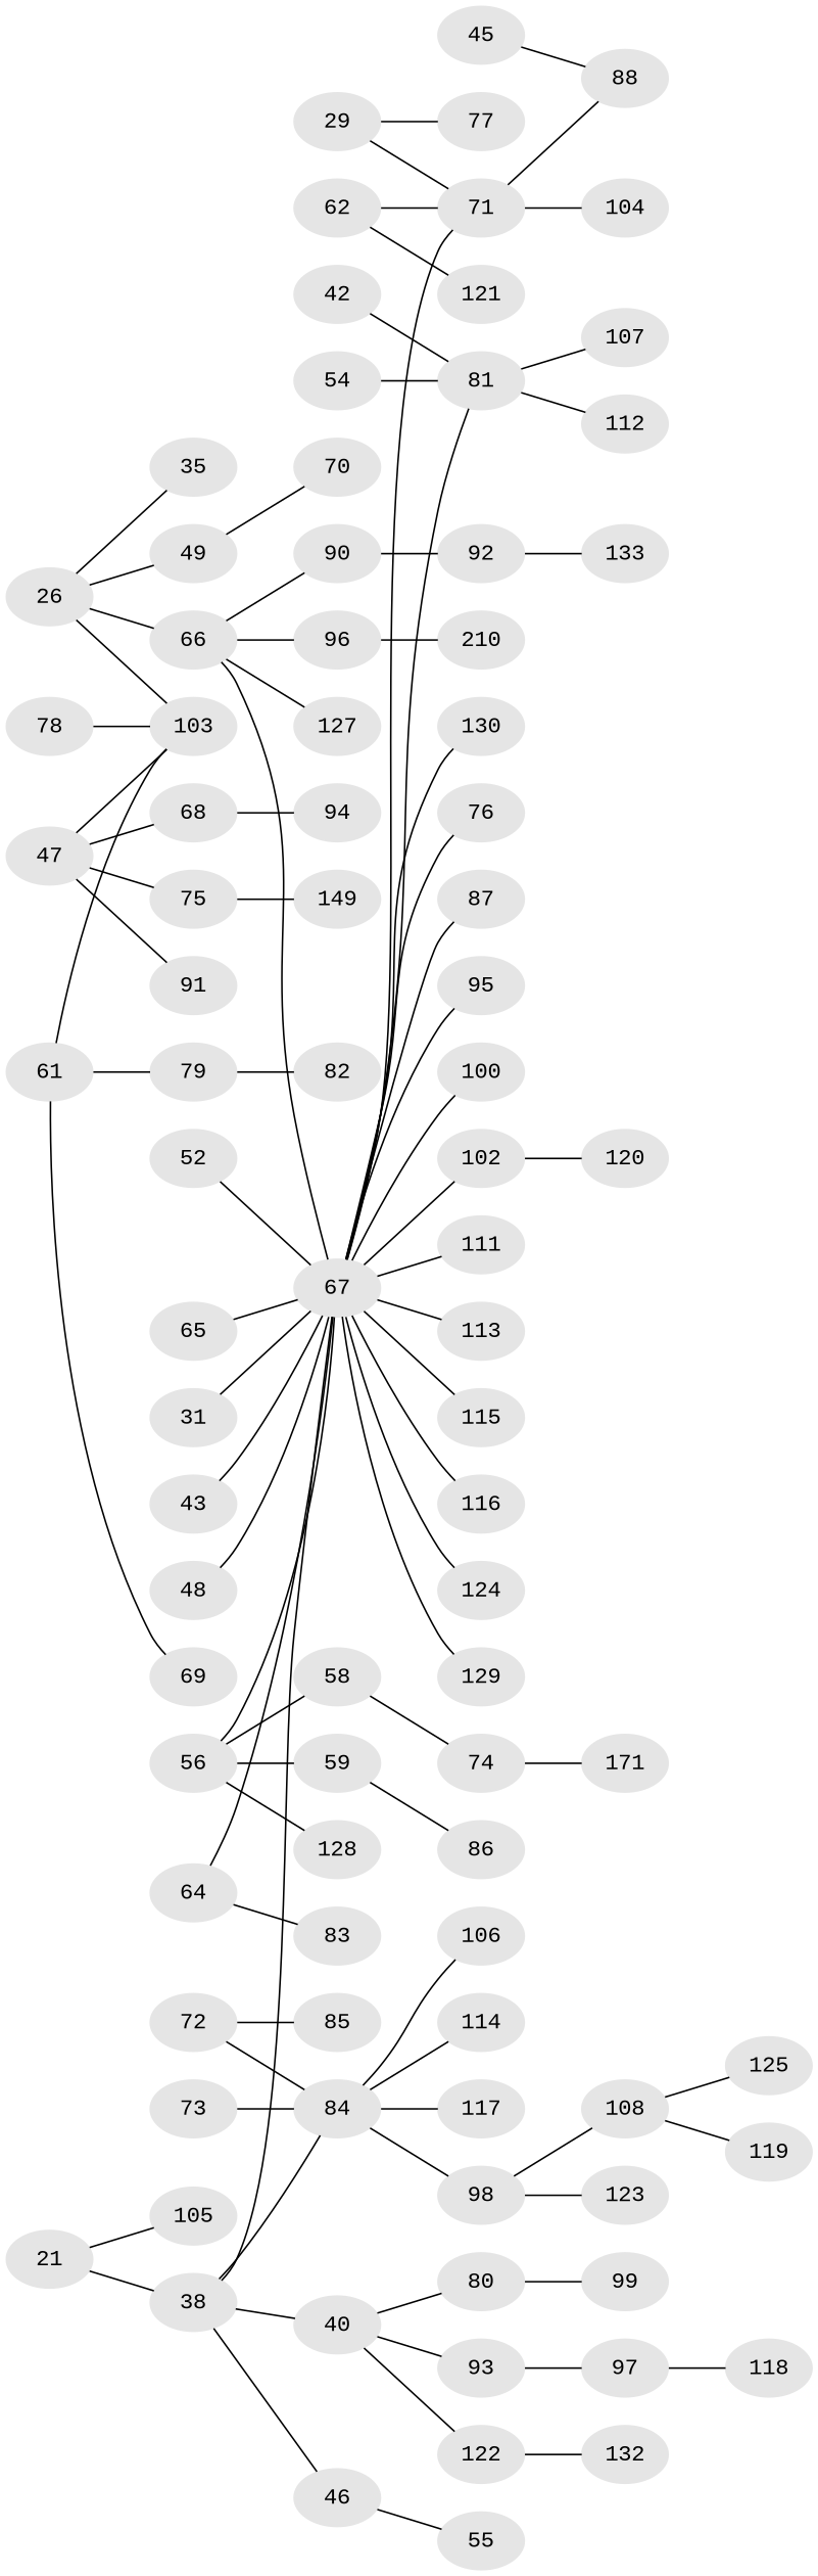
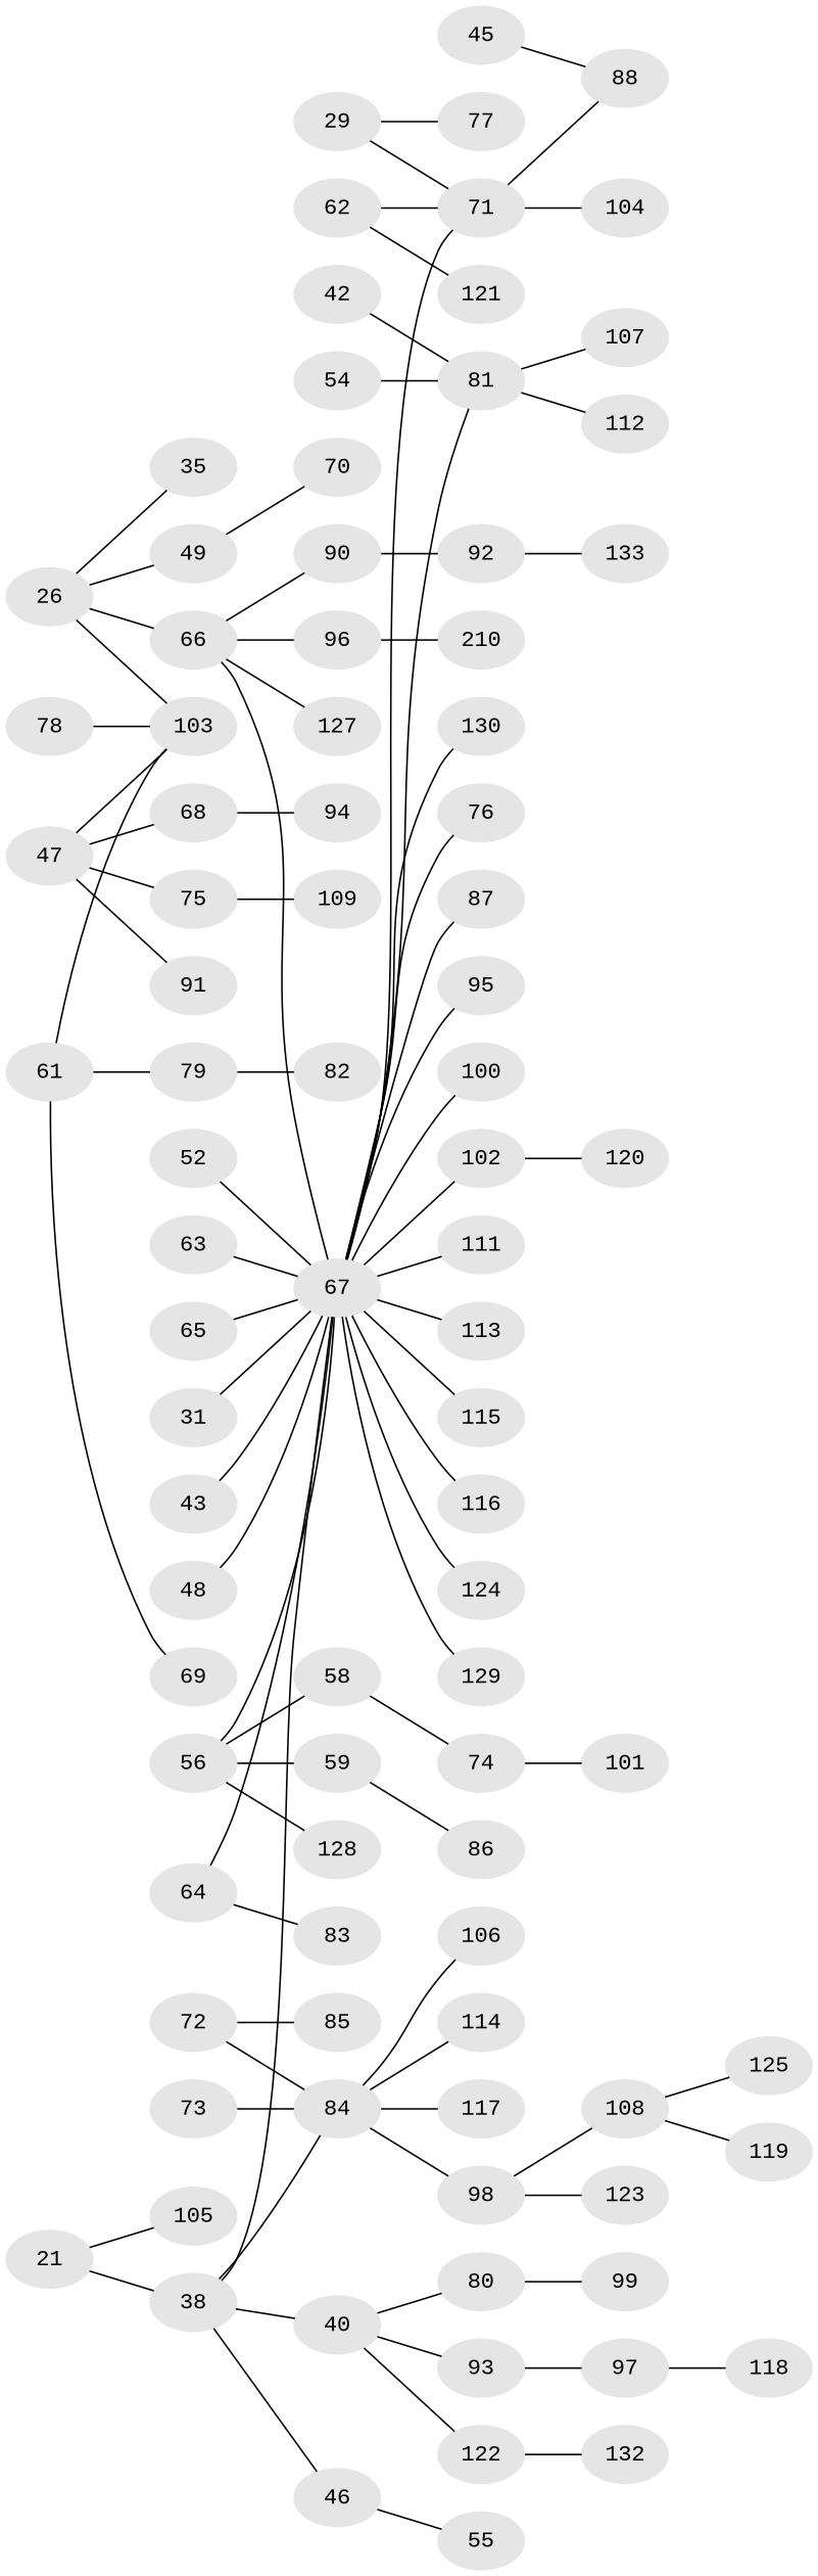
  graph {
    fontname="Liberation Mono"
    rankdir=LR
    node [color=gray90 fontname="Liberation Mono" style=filled]
    edge [fontname="Liberation Mono"]
    38 [super="+32"]
    67 [super="+23+25+19+60+33+28+39+57+50+51"]
    40
    46
    84 [super="+44+37"]
    21
    105
    26
    35
    49
    66 [super="+27"]
    103 [super="+36"]
    70
    90
    96
    127
    71 [super="+11+41"]
    88 [super="+16"]
    104
    29
    77
    81 [super="+22"]
    76
    87
    95
    100
    102
    111
    113
    115
    116
    124
    129
    130
    31
    80
    93
    122
    55
    98
    106
    114
    117
    99
    97
    132
    107
    112
    42
    43
    45
    47
    68
    75
    91
    94
-   109 [label=149]
+   109
    48
    52
    54
    56 [super="+53"]
    58
    59
    128
    74
    86
-   101 [label=171]
+   101
    61
    69
    79
    82
    62
    121
+   63
    64
    83
    65
    92
    n79 [label=210]
    120
    72
    85
    73
    78
    108
    123
    133
    118
    119
    125
    38 -- 67
    38 -- 40
    38 -- 46
    38 -- 84
    67 -- 71
    67 -- 81
    67 -- 76
    67 -- 87
    67 -- 95
    67 -- 100
    67 -- 102
    67 -- 111
    67 -- 113
    67 -- 115
    67 -- 116
    67 -- 124
    67 -- 129
    67 -- 130
    40 -- 80
    40 -- 93
    40 -- 122
    46 -- 55
    84 -- 98
    84 -- 106
    84 -- 114
    84 -- 117
    21 -- 38
    21 -- 105
    26 -- 35
    26 -- 49
    26 -- 66
    26 -- 103
    49 -- 70
    66 -- 67
    66 -- 90
    66 -- 96
    66 -- 127
    90 -- 92
    96 -- n79
    71 -- 88
    71 -- 104
    29 -- 71
    29 -- 77
    81 -- 107
    81 -- 112
    102 -- 120
    31 -- 67
    80 -- 99
    93 -- 97
    122 -- 132
    98 -- 108
    98 -- 123
    97 -- 118
    42 -- 81
    43 -- 67
    45 -- 88
    47 -- 103
    47 -- 68
    47 -- 75
    47 -- 91
    68 -- 94
    75 -- 109
    48 -- 67
    52 -- 67
    54 -- 81
    56 -- 67
    56 -- 58
    56 -- 59
    56 -- 128
    58 -- 74
    59 -- 86
    74 -- 101
    61 -- 103
    61 -- 69
    61 -- 79
    79 -- 82
    62 -- 71
    62 -- 121
+   63 -- 67
    64 -- 67
    64 -- 83
    65 -- 67
    92 -- 133
    72 -- 84
    72 -- 85
    73 -- 84
    78 -- 103
    108 -- 119
    108 -- 125
  }
